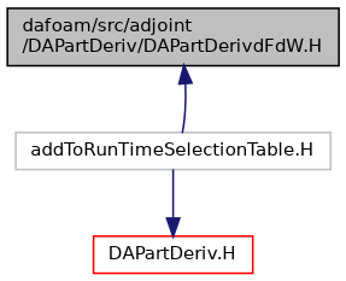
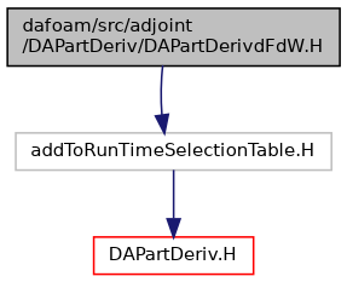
  digraph {
    node [fontname=Helvetica fontsize=10 shape=record]
    edge [color=midnightblue fontname=Helvetica fontsize=10 labelfontname=Helvetica labelfontsize=10 style=solid]
    n1 [color=black fillcolor=grey75 fontcolor=black height=0.2 label="dafoam/src/adjoint\l/DAPartDeriv/DAPartDerivdFdW.H" style=filled width=0.4]
    n2 [color=grey75 height=0.2 label="addToRunTimeSelectionTable.H" width=0.4]
    n3 [color=red height=0.2 label="DAPartDeriv.H" width=0.4]
-   n2 -> n1
+   n1 -> n2
    n2 -> n3
  }
